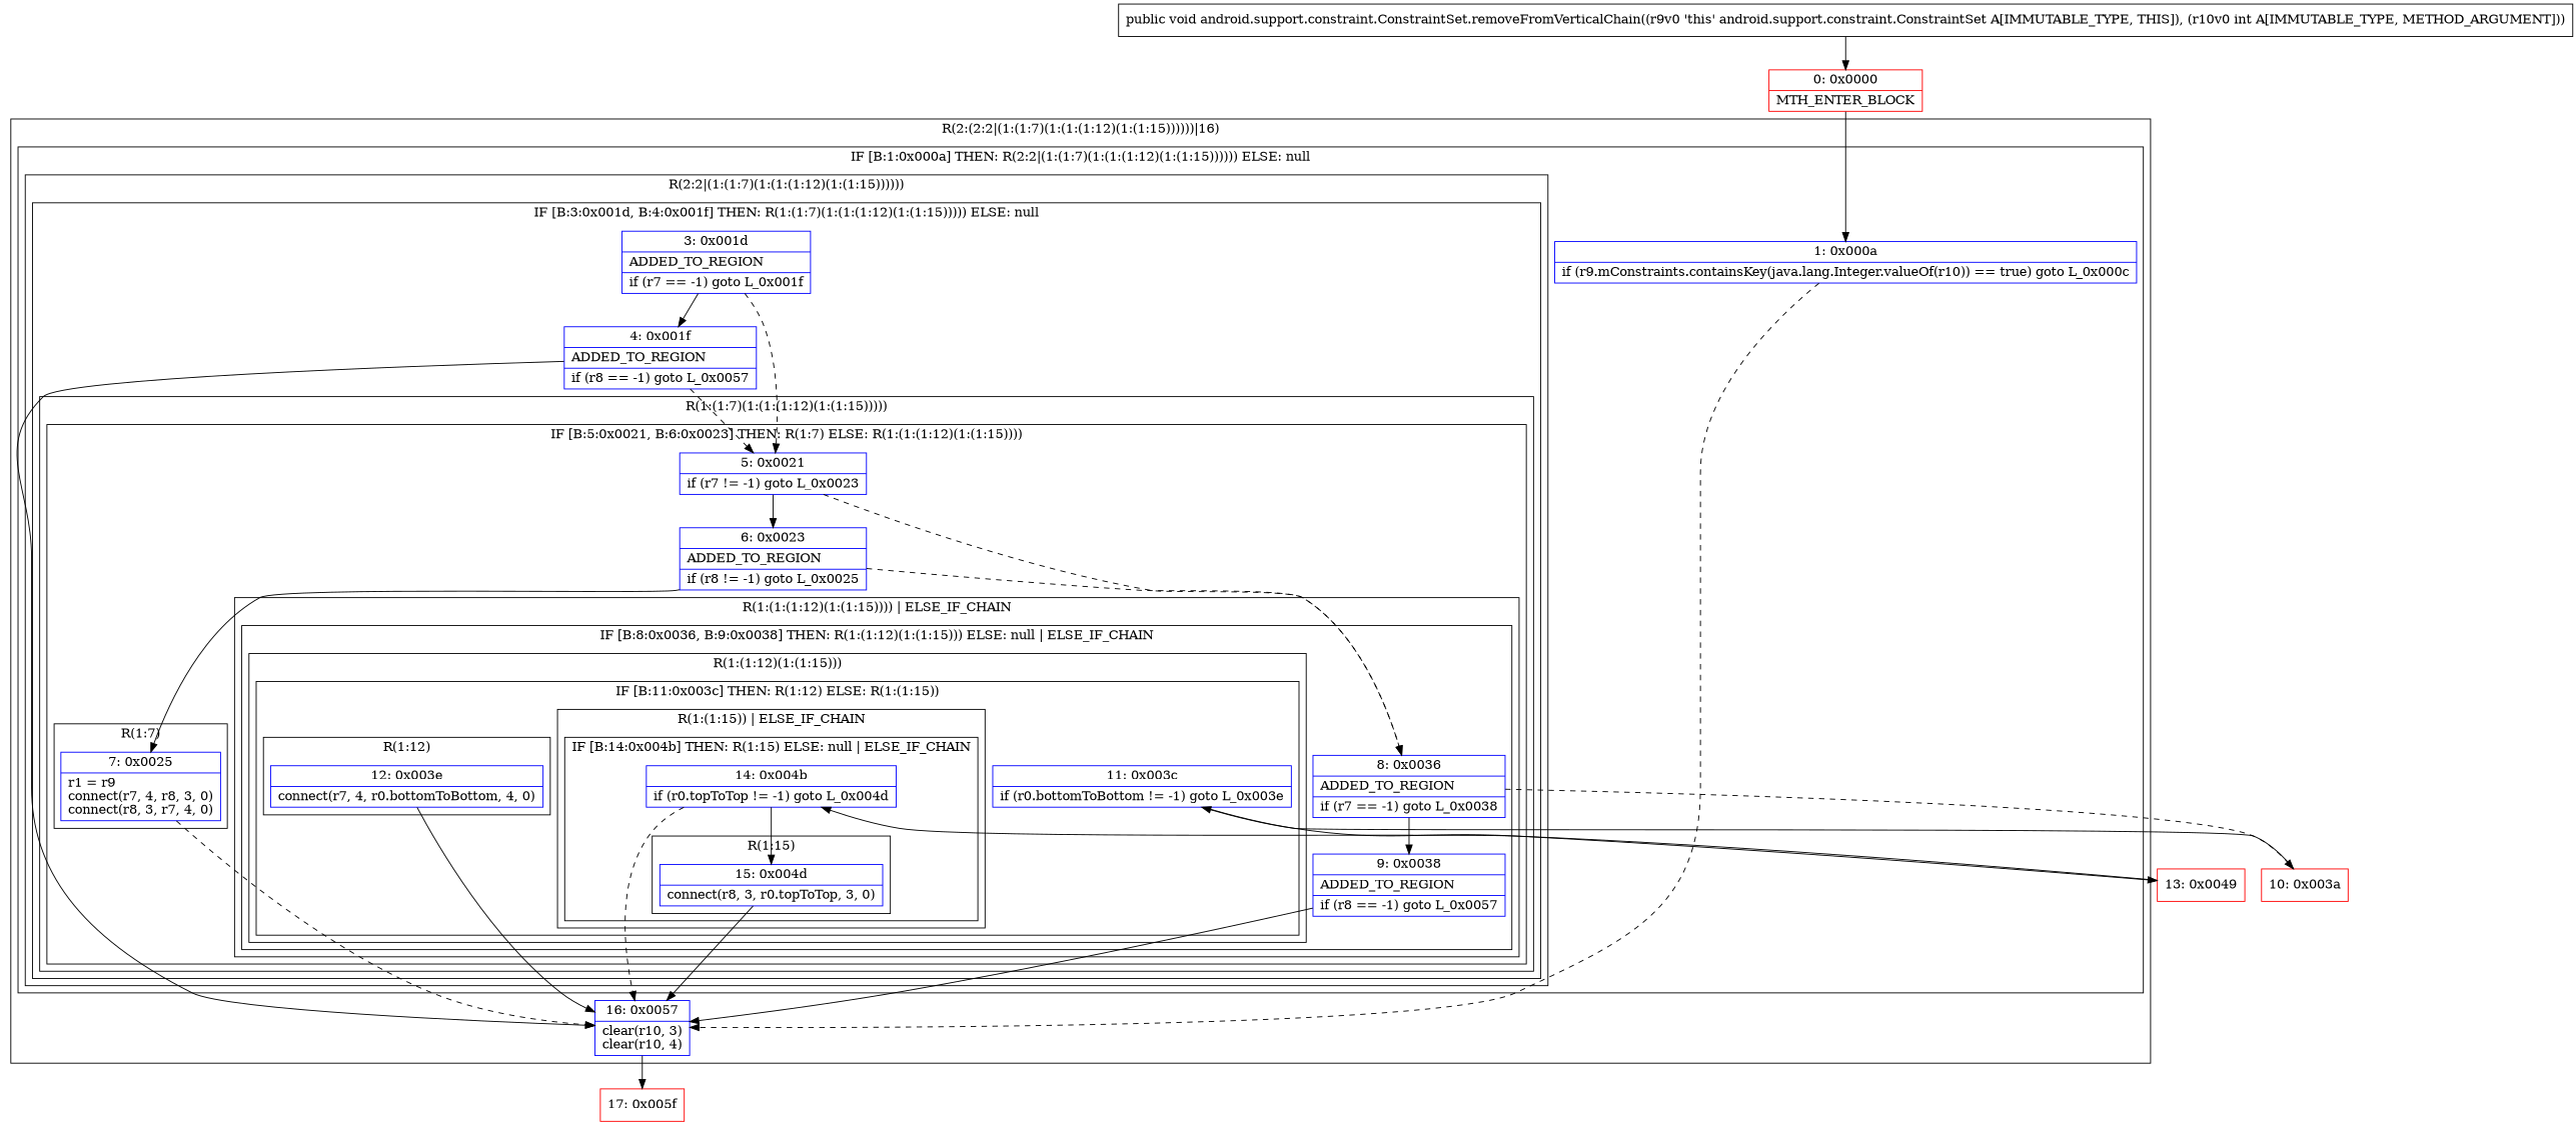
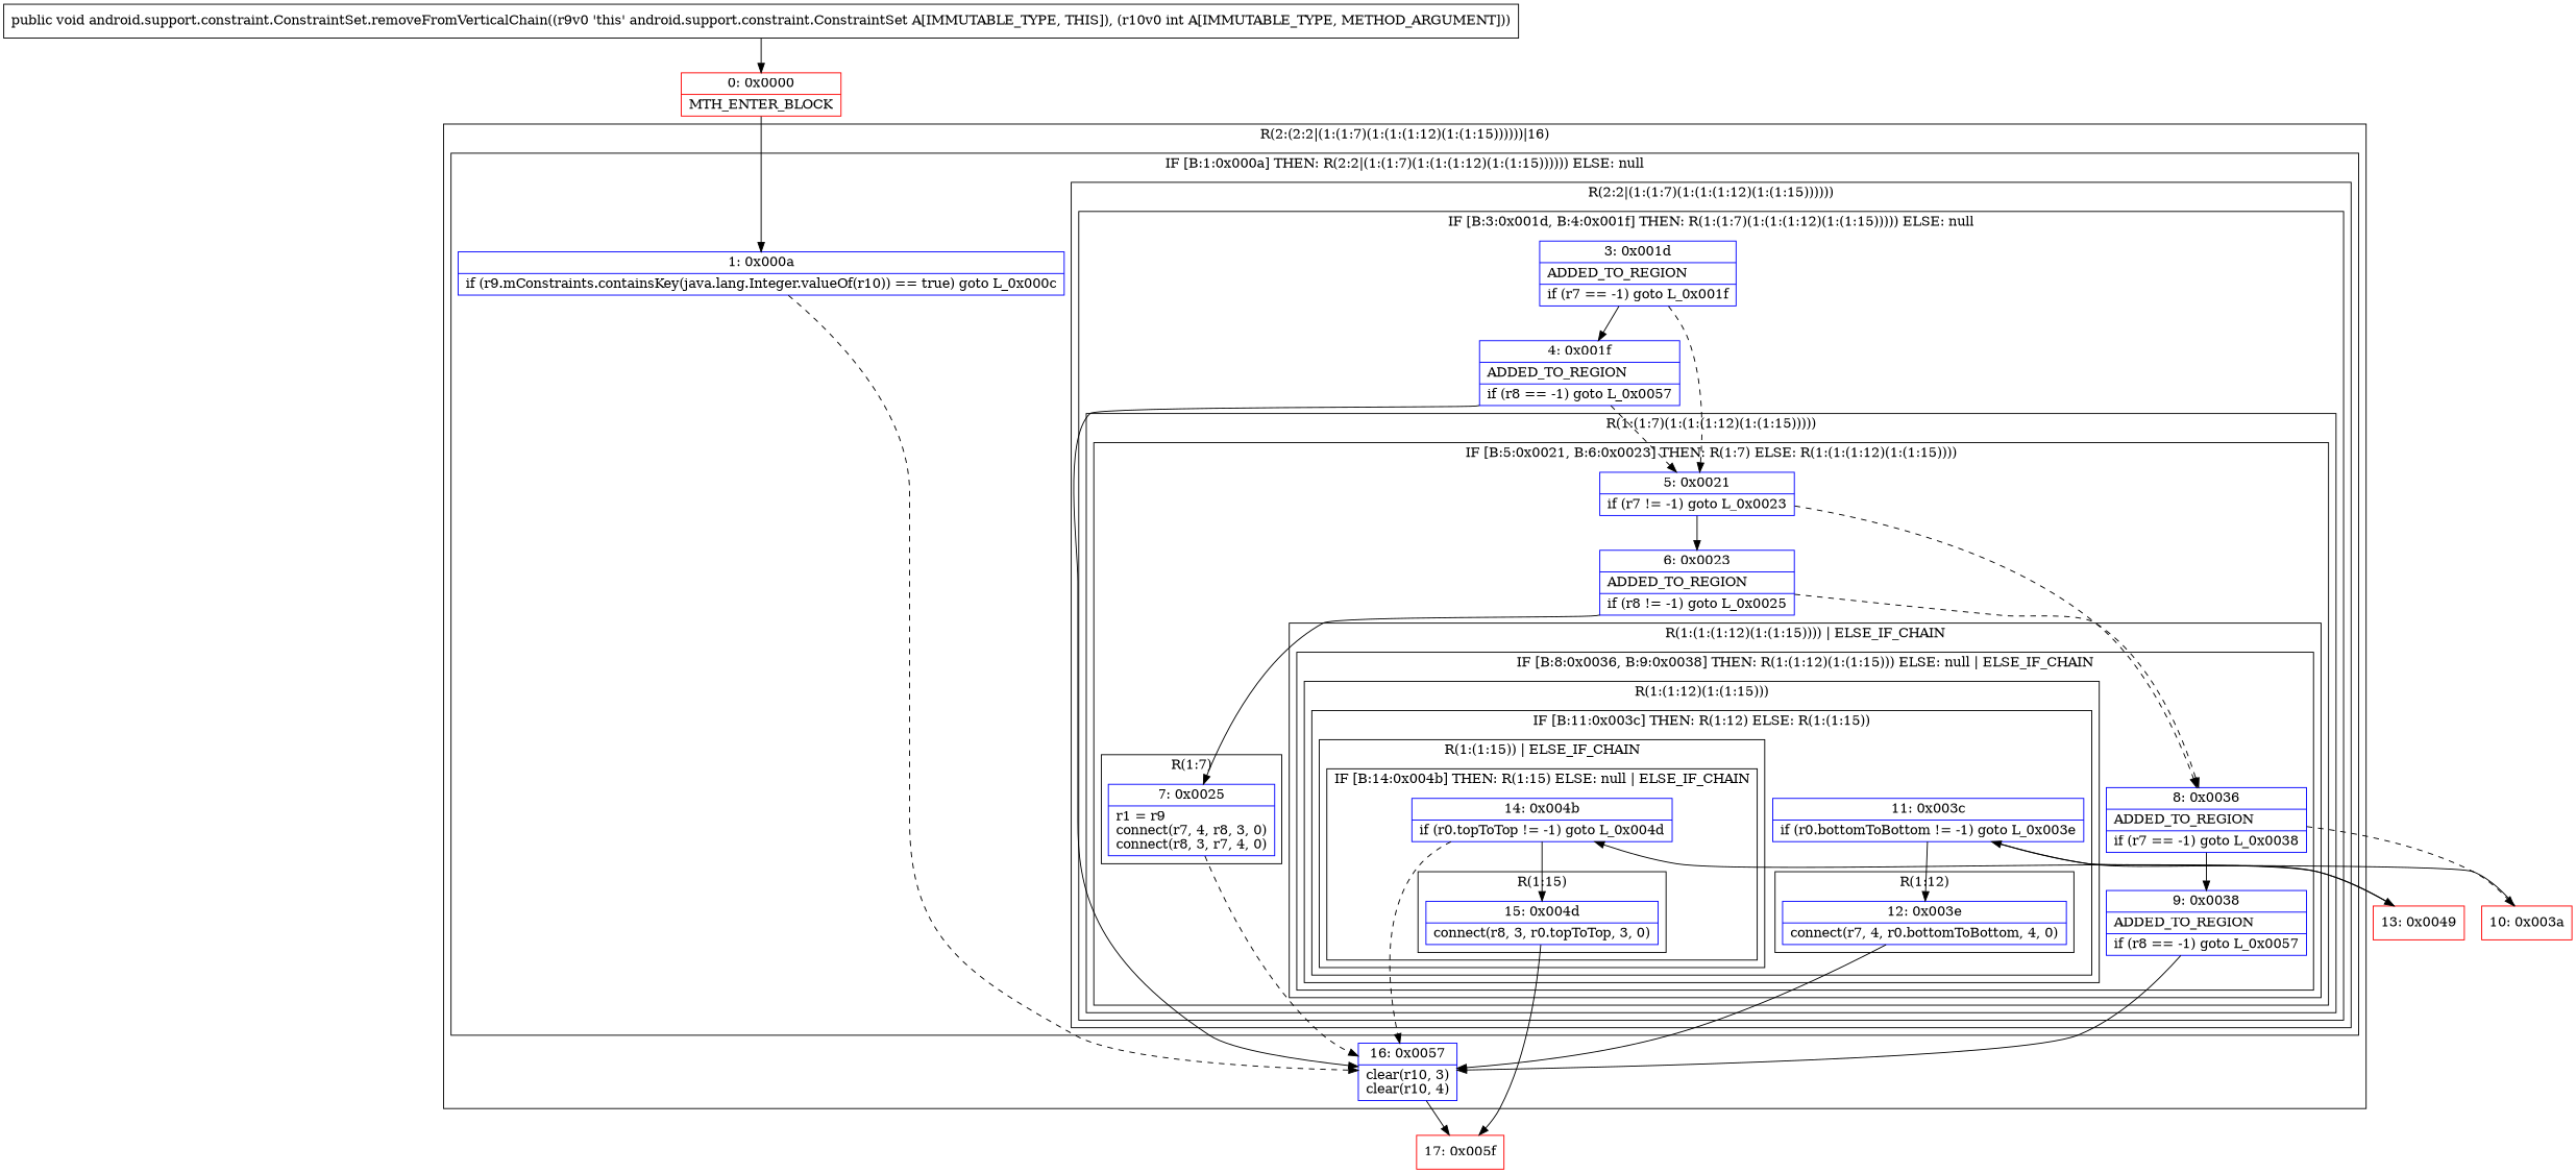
  digraph {
    node [color=blue shape=record]
    n1 [label="{7\:\ 0x0025|r1 = r9\lconnect(r7, 4, r8, 3, 0)\lconnect(r8, 3, r7, 4, 0)\l}"]
    n2 [label="{12\:\ 0x003e|connect(r7, 4, r0.bottomToBottom, 4, 0)\l}"]
    n3 [label="{15\:\ 0x004d|connect(r8, 3, r0.topToTop, 3, 0)\l}"]
    n4 [label="{14\:\ 0x004b|if (r0.topToTop != \-1) goto L_0x004d\l}"]
    n5 [label="{11\:\ 0x003c|if (r0.bottomToBottom != \-1) goto L_0x003e\l}"]
    n6 [label="{8\:\ 0x0036|ADDED_TO_REGION\l|if (r7 == \-1) goto L_0x0038\l}"]
    n7 [label="{9\:\ 0x0038|ADDED_TO_REGION\l|if (r8 == \-1) goto L_0x0057\l}"]
    n8 [label="{5\:\ 0x0021|if (r7 != \-1) goto L_0x0023\l}"]
    n9 [label="{6\:\ 0x0023|ADDED_TO_REGION\l|if (r8 != \-1) goto L_0x0025\l}"]
    n10 [label="{3\:\ 0x001d|ADDED_TO_REGION\l|if (r7 == \-1) goto L_0x001f\l}"]
    n11 [label="{4\:\ 0x001f|ADDED_TO_REGION\l|if (r8 == \-1) goto L_0x0057\l}"]
    n12 [label="{1\:\ 0x000a|if (r9.mConstraints.containsKey(java.lang.Integer.valueOf(r10)) == true) goto L_0x000c\l}"]
    n13 [label="{16\:\ 0x0057|clear(r10, 3)\lclear(r10, 4)\l}"]
    n14 [color=red label="{13\:\ 0x0049}"]
    n15 [color=red label="{10\:\ 0x003a}"]
    n16 [color=red label="{17\:\ 0x005f}"]
    n17 [color=red label="{0\:\ 0x0000|MTH_ENTER_BLOCK\l}"]
    n18 [label="{public void android.support.constraint.ConstraintSet.removeFromVerticalChain((r9v0 'this' android.support.constraint.ConstraintSet A[IMMUTABLE_TYPE, THIS]), (r10v0 int A[IMMUTABLE_TYPE, METHOD_ARGUMENT])) }" color=""]
    subgraph cluster_1 {
      label="R(2:(2:2|(1:(1:7)(1:(1:(1:12)(1:(1:15))))))|16)"
      n13
      subgraph cluster_2 {
        label="IF [B:1:0x000a] THEN: R(2:2|(1:(1:7)(1:(1:(1:12)(1:(1:15)))))) ELSE: null"
        n12
        subgraph cluster_3 {
          label="R(2:2|(1:(1:7)(1:(1:(1:12)(1:(1:15))))))"
          subgraph cluster_4 {
            label="IF [B:3:0x001d, B:4:0x001f] THEN: R(1:(1:7)(1:(1:(1:12)(1:(1:15))))) ELSE: null"
            n10
            n11
            subgraph cluster_5 {
              label="R(1:(1:7)(1:(1:(1:12)(1:(1:15)))))"
              subgraph cluster_6 {
                label="IF [B:5:0x0021, B:6:0x0023] THEN: R(1:7) ELSE: R(1:(1:(1:12)(1:(1:15))))"
                n8
                n9
                subgraph cluster_7 {
                  label="R(1:7)"
                  n1
                }
                subgraph cluster_8 {
                  label="R(1:(1:(1:12)(1:(1:15)))) | ELSE_IF_CHAIN\l"
                  subgraph cluster_9 {
                    label="IF [B:8:0x0036, B:9:0x0038] THEN: R(1:(1:12)(1:(1:15))) ELSE: null | ELSE_IF_CHAIN\l"
                    n6
                    n7
                    subgraph cluster_10 {
                      label="R(1:(1:12)(1:(1:15)))"
                      subgraph cluster_11 {
                        label="IF [B:11:0x003c] THEN: R(1:12) ELSE: R(1:(1:15))"
                        n5
                        subgraph cluster_12 {
                          label="R(1:12)"
                          n2
                        }
                        subgraph cluster_13 {
                          label="R(1:(1:15)) | ELSE_IF_CHAIN\l"
                          subgraph cluster_14 {
                            label="IF [B:14:0x004b] THEN: R(1:15) ELSE: null | ELSE_IF_CHAIN\l"
                            n4
                            subgraph cluster_15 {
                              label="R(1:15)"
                              n3
                            }
                          }
                        }
                      }
                    }
                  }
                }
              }
            }
          }
        }
      }
    }
    n1 -> n13 [style=dashed]
    n2 -> n13
-   n3 -> n13
+   n3 -> n16
    n4 -> n3
    n4 -> n13 [style=dashed]
+   n5 -> n2
    n5 -> n14 [style=solid]
    n6 -> n7
    n6 -> n15 [style=dashed]
    n7 -> n13
    n8 -> n6 [style=dashed]
    n8 -> n9
    n9 -> n1
    n9 -> n6 [style=dashed]
    n10 -> n8 [style=dashed]
    n10 -> n11
    n11 -> n8 [style=dashed]
    n11 -> n13
    n12 -> n13 [style=dashed]
    n13 -> n16
    n14 -> n4
    n15 -> n5
    n17 -> n12
    n18 -> n17
  }
